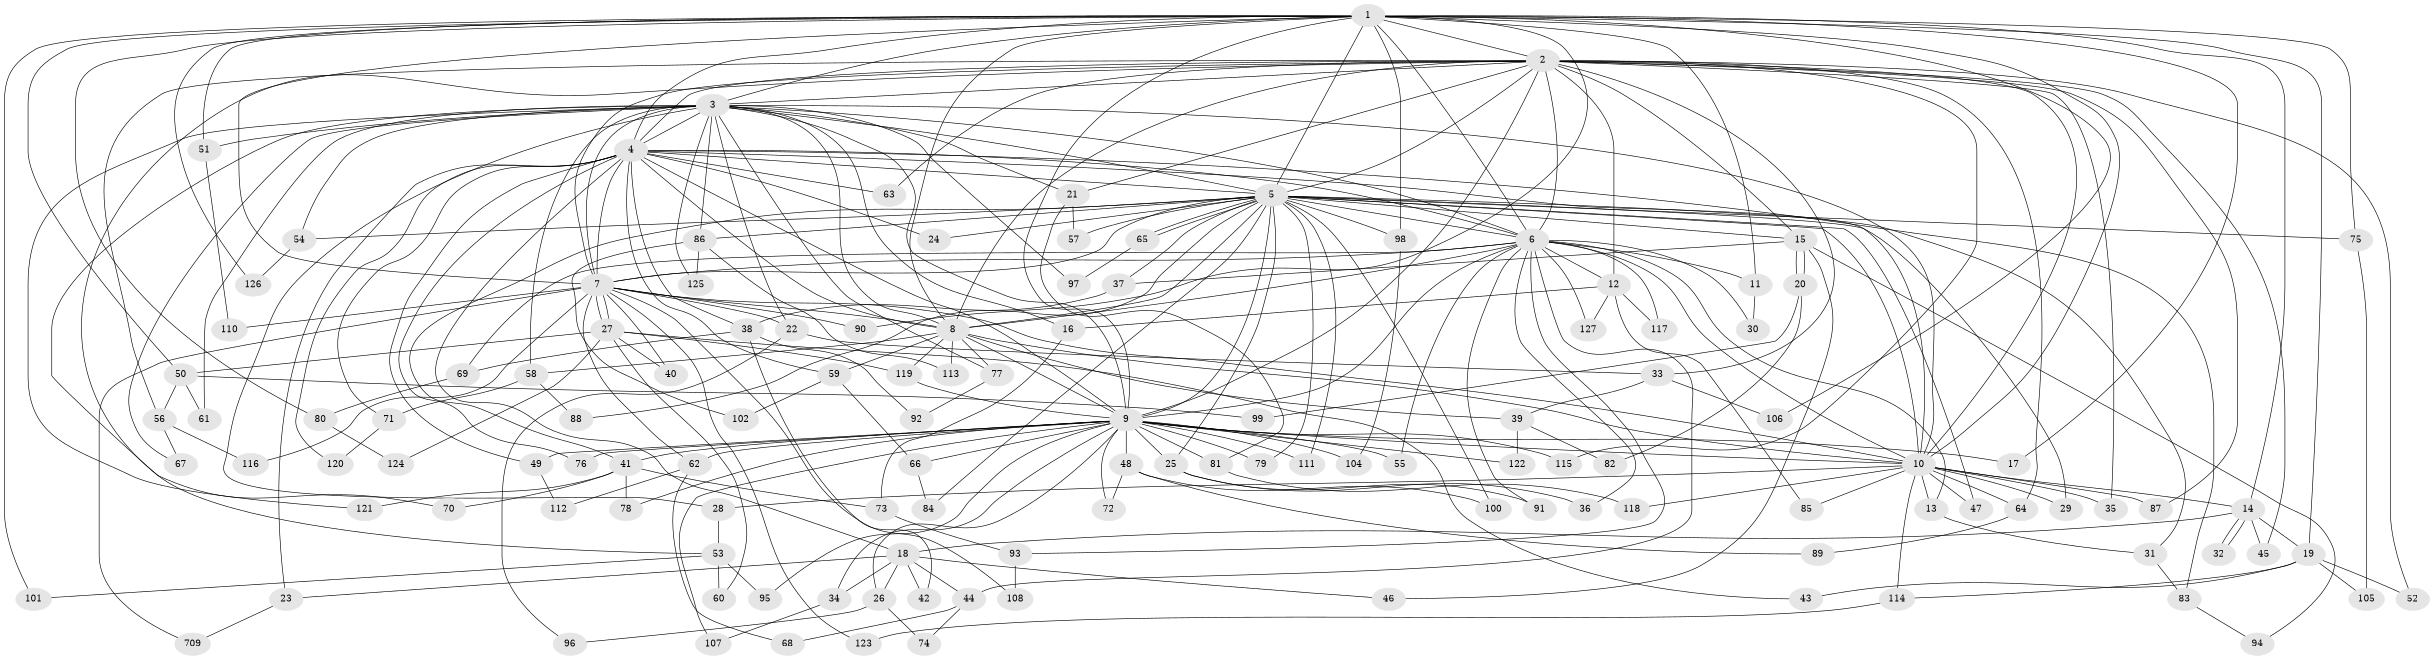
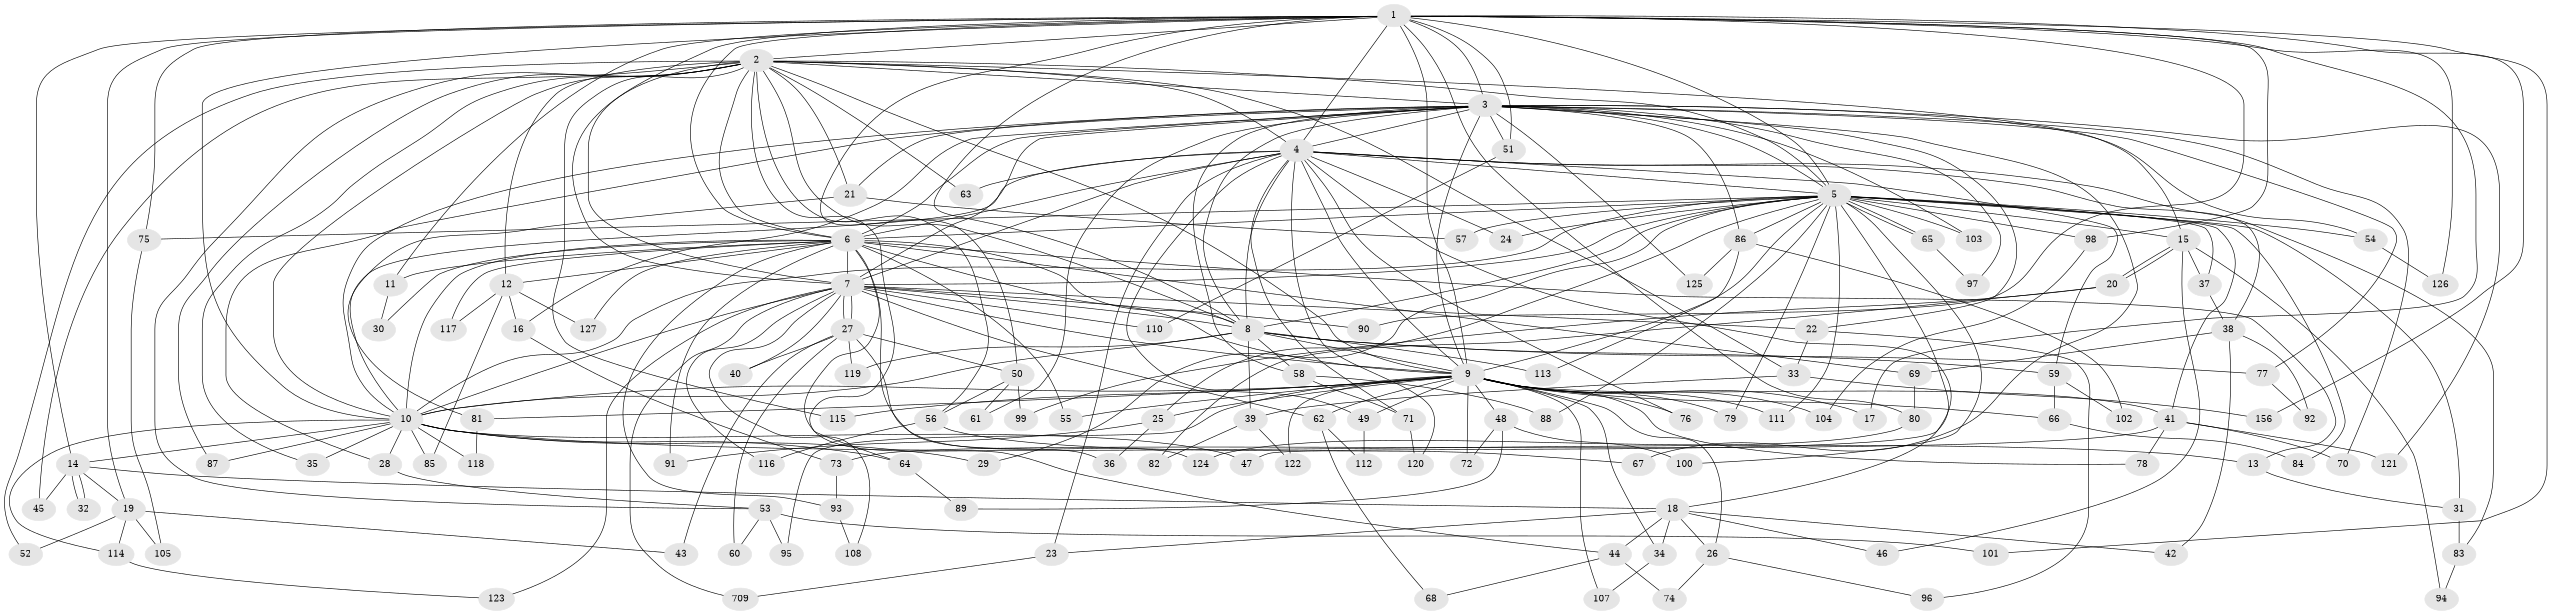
  graph {
    node [color=gray90 style=filled]
    1
    2
    3
    4
    5
    6
    7
    8
    9
    10
    11
    14
    17
    19
    50
    51
    75
    80
    90
    98
    101
-   106
+   106 [label=156]
    126
    12
    15
    21
    33
    35
    45
    52
    53
    56
    63
    64
    87
    115
    16
    22
    28
    54
    58
    61
    67
    70
    77
    86
    97
+   103
    121
    125
    18
    23
    24
    38
    49
    59
    71
    76
    83
    120
    25
    29
    31
    37
    41
    47
    57
    65
    79
    84
    88
    100
    111
    13
    30
    36
    44
    55
    69
    91
    93
    117
    127
    27
    40
    62
    108
    n88 [label=709]
    110
    116
    123
    39
    113
    119
    26
    34
    48
    66
    72
    78
    81
    95
    104
    107
    122
    85
    114
    118
    32
    43
    105
    99
    124
    20
    46
    94
    60
    89
    73
    96
    92
    102
    42
    112
    74
    68
    82
    1 -- 2
    1 -- 3
    1 -- 4
    1 -- 5
    1 -- 6
    1 -- 7
    1 -- 8
    1 -- 9
    1 -- 10
    1 -- 11
    1 -- 14
    1 -- 17
    1 -- 19
    1 -- 50
    1 -- 51
    1 -- 75
    1 -- 80
    1 -- 90
    1 -- 98
    1 -- 101
    1 -- 106
    1 -- 126
    2 -- 3
    2 -- 4
    2 -- 5
    2 -- 6
    2 -- 7
    2 -- 8
    2 -- 9
    2 -- 10
    2 -- 12
    2 -- 15
    2 -- 21
    2 -- 33
    2 -- 35
    2 -- 45
    2 -- 52
    2 -- 53
    2 -- 56
    2 -- 63
    2 -- 64
    2 -- 87
    2 -- 115
    3 -- 4
    3 -- 5
    3 -- 6
    3 -- 7
    3 -- 8
    3 -- 9
    3 -- 10
    3 -- 51
    3 -- 21
    3 -- 16
    3 -- 22
    3 -- 28
    3 -- 54
    3 -- 58
    3 -- 61
    3 -- 67
    3 -- 70
    3 -- 77
    3 -- 86
    3 -- 97
+   3 -- 103
    3 -- 121
    3 -- 125
    4 -- 5
    4 -- 6
    4 -- 7
    4 -- 8
    4 -- 9
    4 -- 10
    4 -- 63
    4 -- 18
    4 -- 23
    4 -- 24
    4 -- 38
    4 -- 49
    4 -- 59
    4 -- 71
    4 -- 76
    4 -- 83
    4 -- 120
    5 -- 6
    5 -- 7
    5 -- 8
    5 -- 9
    5 -- 10
    5 -- 75
    5 -- 98
    5 -- 15
    5 -- 54
    5 -- 86
+   5 -- 103
    5 -- 24
    5 -- 25
    5 -- 29
    5 -- 31
    5 -- 37
    5 -- 41
    5 -- 47
    5 -- 57
    5 -- 65
    5 -- 65
    5 -- 79
    5 -- 84
    5 -- 88
    5 -- 100
    5 -- 111
    6 -- 7
    6 -- 8
    6 -- 9
    6 -- 10
    6 -- 11
    6 -- 12
    6 -- 13
    6 -- 30
    6 -- 36
    6 -- 44
    6 -- 55
    6 -- 69
    6 -- 91
    6 -- 93
    6 -- 117
    6 -- 127
    7 -- 8
-   119 -- 9
+   7 -- 9
    7 -- 10
    7 -- 90
    7 -- 22
    7 -- 27
    7 -- 27
    7 -- 40
    7 -- 62
    7 -- 108
    7 -- n88
    7 -- 110
    7 -- 116
    7 -- 123
    8 -- 9
    8 -- 10
    8 -- 58
    8 -- 77
    8 -- 59
    8 -- 39
    8 -- 113
    8 -- 119
    9 -- 10
    9 -- 17
    9 -- 115
    9 -- 49
    9 -- 76
    9 -- 25
    9 -- 41
    9 -- 79
    9 -- 111
    9 -- 55
    9 -- 62
    9 -- 26
    9 -- 34
    9 -- 48
    9 -- 66
    9 -- 72
    9 -- 78
    9 -- 81
    9 -- 95
    9 -- 104
    9 -- 107
    9 -- 122
    10 -- 14
    10 -- 35
    10 -- 64
    10 -- 87
    10 -- 28
    10 -- 29
    10 -- 47
    10 -- 13
    10 -- 85
    10 -- 114
    10 -- 118
    11 -- 30
    14 -- 19
    14 -- 45
    14 -- 18
    14 -- 32
    14 -- 32
    19 -- 52
    19 -- 114
    19 -- 43
    19 -- 105
    50 -- 56
    50 -- 61
    50 -- 99
    51 -- 110
    75 -- 105
    80 -- 124
    98 -- 104
    12 -- 16
    12 -- 117
    12 -- 127
    12 -- 85
    15 -- 37
    15 -- 20
    15 -- 20
    15 -- 46
    15 -- 94
    21 -- 57
    21 -- 81
    33 -- 106
    33 -- 39
    53 -- 101
    53 -- 95
    53 -- 60
    56 -- 67
    56 -- 116
    64 -- 89
    16 -- 73
    22 -- 33
    22 -- 96
    28 -- 53
    54 -- 126
    58 -- 71
    58 -- 88
    77 -- 92
    86 -- 125
    86 -- 113
    86 -- 102
    18 -- 23
    18 -- 44
    18 -- 26
    18 -- 34
    18 -- 46
    18 -- 42
    23 -- n88
    38 -- 69
    38 -- 92
    38 -- 42
    49 -- 112
    59 -- 66
    59 -- 102
    71 -- 120
    83 -- 94
    25 -- 36
    25 -- 91
    31 -- 83
    37 -- 38
    41 -- 70
    41 -- 121
    41 -- 78
    41 -- 73
    65 -- 97
    13 -- 31
    44 -- 74
    44 -- 68
    69 -- 80
    93 -- 108
    27 -- 50
    27 -- 40
    27 -- 119
    27 -- 43
    27 -- 124
    27 -- 60
    62 -- 112
    62 -- 68
    39 -- 122
    39 -- 82
    26 -- 96
    26 -- 74
    34 -- 107
    48 -- 100
    48 -- 72
    48 -- 89
    66 -- 84
    81 -- 118
    114 -- 123
    20 -- 99
    20 -- 82
    73 -- 93
  }
